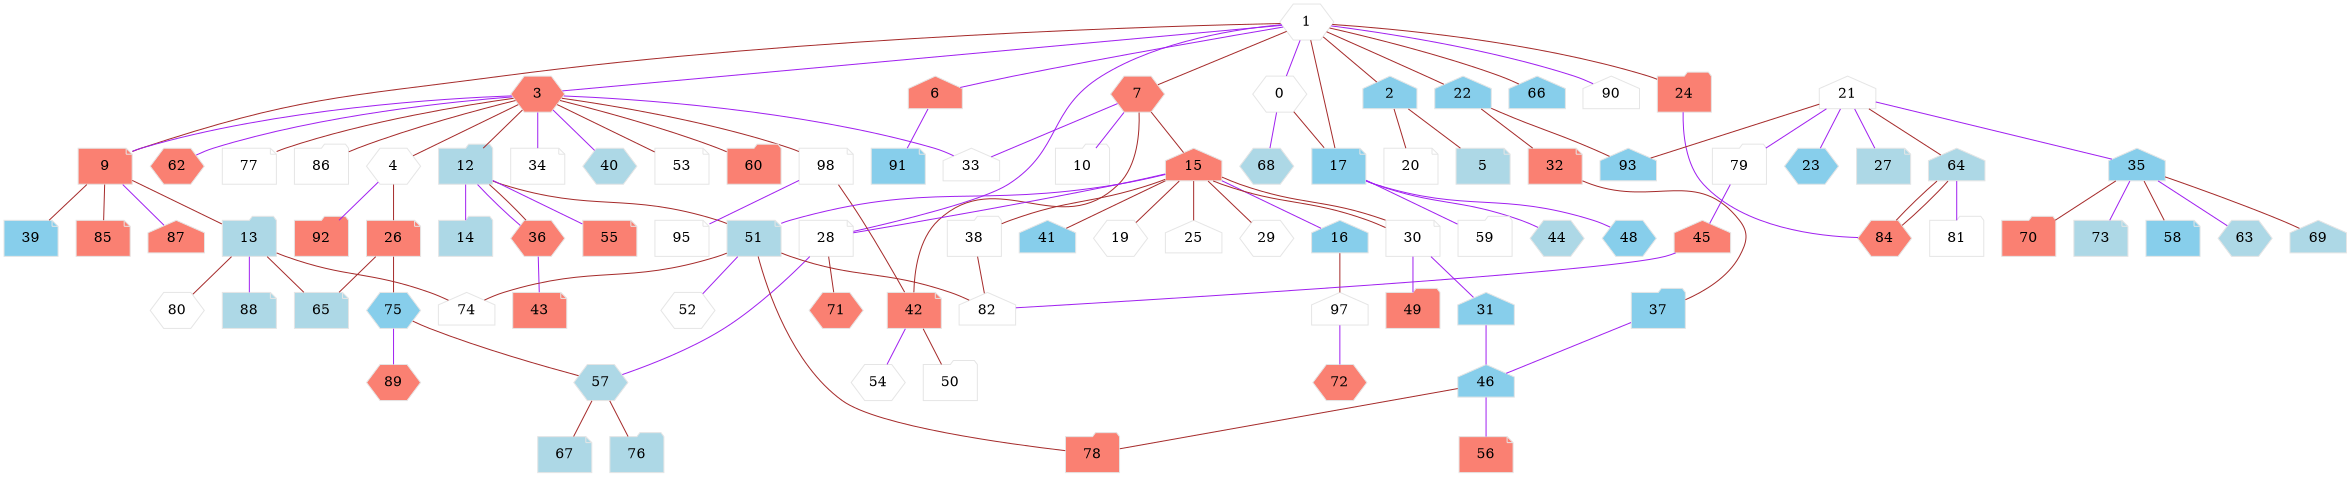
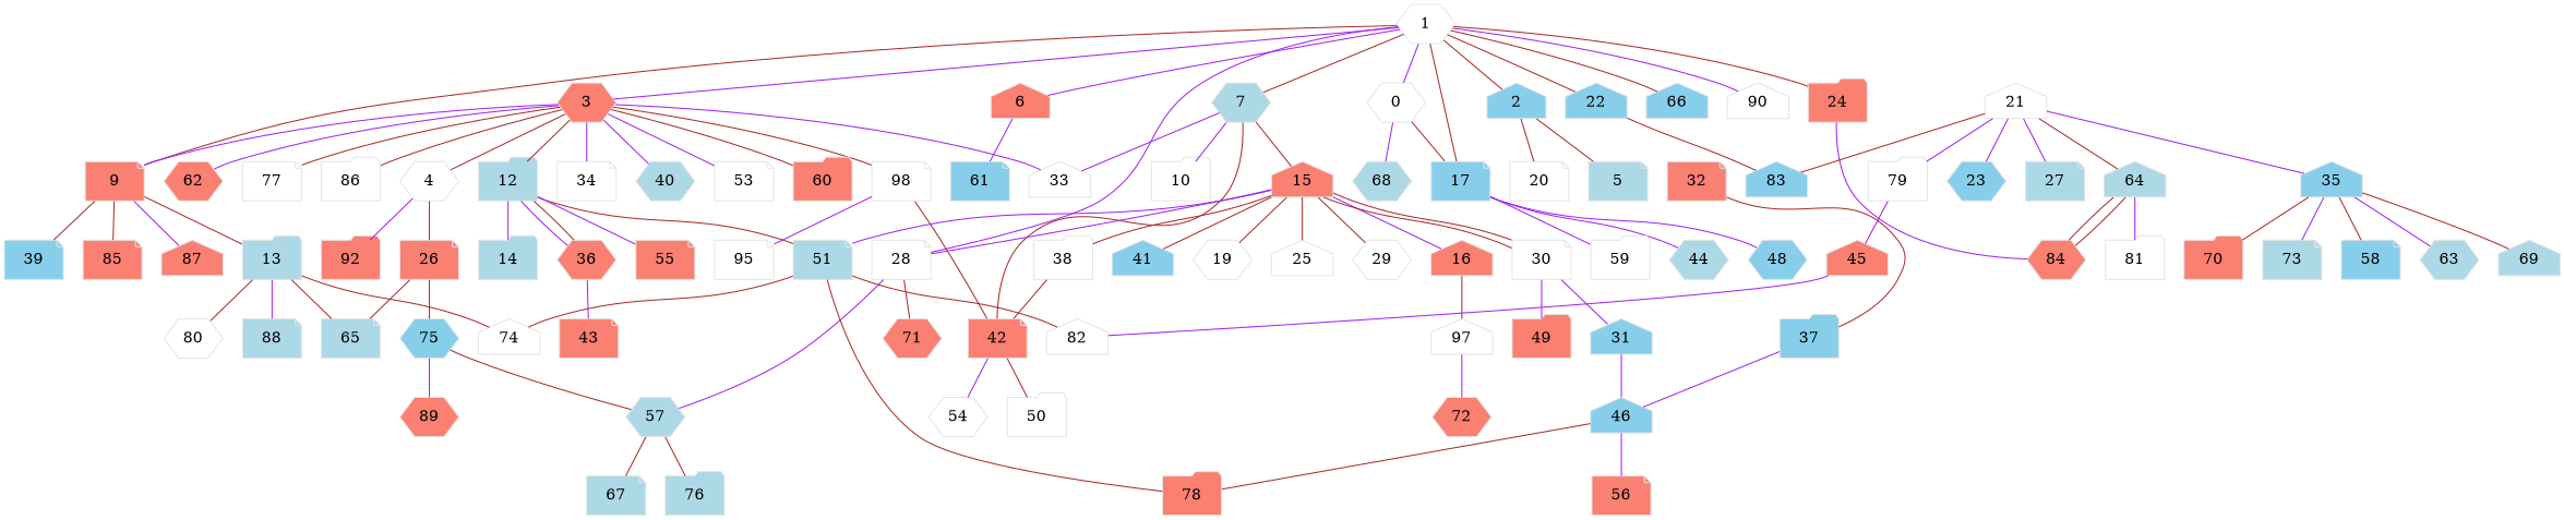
  graph {
    node [color=gray90 fillcolor=white shape=note style=filled]
    edge [color=brown]
    1 [shape=hexagon]
    2 [fillcolor=skyblue shape=house]
    3 [fillcolor=salmon shape=hexagon]
    6 [fillcolor=salmon shape=house]
-   7 [fillcolor=salmon shape=hexagon]
+   7 [fillcolor=lightblue shape=hexagon]
    n6 [label=0 shape=hexagon]
    9 [fillcolor=salmon]
    17 [fillcolor=skyblue]
    22 [fillcolor=skyblue shape=house]
    24 [fillcolor=salmon shape=folder]
    28
    66 [fillcolor=skyblue shape=house]
    90 [shape=house]
    5 [fillcolor=lightblue]
    20
    4 [shape=hexagon]
    12 [fillcolor=lightblue shape=folder]
    n18 [label=98]
    33 [shape=house]
    34
    40 [fillcolor=lightblue shape=hexagon]
    53
    60 [fillcolor=salmon shape=folder]
    62 [fillcolor=salmon shape=hexagon]
    77
    86 [shape=folder]
-   61 [fillcolor=skyblue label=91]
+   61 [fillcolor=skyblue]
    10 [shape=folder]
    15 [fillcolor=salmon shape=house]
    42 [fillcolor=salmon]
    68 [fillcolor=lightblue shape=hexagon]
    13 [fillcolor=lightblue shape=folder]
    39 [fillcolor=skyblue]
    85 [fillcolor=salmon]
    87 [fillcolor=salmon shape=house]
    44 [fillcolor=lightblue shape=hexagon]
    48 [fillcolor=skyblue shape=hexagon]
    59 [shape=folder]
-   83 [fillcolor=skyblue shape=house label=93]
+   83 [fillcolor=skyblue shape=house]
    32 [fillcolor=salmon]
    84 [fillcolor=salmon shape=hexagon]
    57 [fillcolor=lightblue shape=hexagon]
    71 [fillcolor=salmon shape=hexagon]
    26 [fillcolor=salmon]
    92 [fillcolor=salmon shape=folder]
    14 [fillcolor=lightblue shape=folder]
    36 [fillcolor=salmon shape=hexagon]
    51 [fillcolor=lightblue]
    55 [fillcolor=salmon]
    n50 [label=95]
    65 [fillcolor=lightblue]
    75 [fillcolor=skyblue shape=hexagon]
-   16 [fillcolor=skyblue shape=house]
+   16 [fillcolor=salmon shape=house]
    19 [shape=hexagon]
    25 [shape=house]
    29 [shape=hexagon]
    30
    38 [shape=folder]
    41 [fillcolor=skyblue shape=house]
    50 [shape=folder]
    54 [shape=hexagon]
    74 [shape=house]
    80 [shape=hexagon]
    88 [fillcolor=lightblue]
    43 [fillcolor=salmon]
    82 [shape=house]
    78 [fillcolor=salmon shape=folder]
-   52 [shape=hexagon]
    21 [shape=house]
    23 [fillcolor=skyblue shape=hexagon]
    27 [fillcolor=lightblue]
    35 [fillcolor=skyblue shape=house]
    64 [fillcolor=lightblue shape=house]
    79 [shape=folder]
    n75 [label=97 shape=house]
    31 [fillcolor=skyblue shape=house]
    49 [fillcolor=salmon shape=folder]
    72 [fillcolor=salmon shape=hexagon]
    58 [fillcolor=skyblue]
    63 [fillcolor=lightblue shape=hexagon]
    69 [fillcolor=lightblue shape=house]
    70 [fillcolor=salmon shape=folder]
    73 [fillcolor=lightblue]
    81 [shape=folder]
    45 [fillcolor=salmon shape=house]
    37 [fillcolor=skyblue shape=folder]
    89 [fillcolor=salmon shape=hexagon]
    67 [fillcolor=lightblue]
    76 [fillcolor=lightblue shape=folder]
    46 [fillcolor=skyblue shape=house]
    56 [fillcolor=salmon]
    1 -- 2
    1 -- 3 [color=purple]
    1 -- 6 [color=purple]
    1 -- 7
    1 -- n6 [color=purple]
    1 -- 9
    1 -- 17
    1 -- 22
    1 -- 24
    1 -- 28 [color=purple]
    1 -- 66
    1 -- 90 [color=purple]
    2 -- 5
    2 -- 20
    3 -- 9 [color=purple]
    3 -- 4
    3 -- 12
    3 -- n18
    3 -- 33 [color=purple]
    3 -- 34 [color=purple]
    3 -- 40 [color=purple]
-   3 -- 53
+   3 -- 53 [color=purple]
    3 -- 60
    3 -- 62 [color=purple]
    3 -- 77
    3 -- 86
    6 -- 61 [color=purple]
    7 -- 33 [color=purple]
    7 -- 10 [color=purple]
    7 -- 15
    7 -- 42
    n6 -- 17
    n6 -- 68 [color=purple]
    9 -- 13
    9 -- 39
    9 -- 85
    9 -- 87 [color=purple]
    17 -- 44 [color=purple]
    17 -- 48 [color=purple]
    17 -- 59 [color=purple]
    22 -- 83
-   22 -- 32
    24 -- 84 [color=purple]
    28 -- 57 [color=purple]
    28 -- 71
    4 -- 26
    4 -- 92 [color=purple]
    12 -- 14 [color=purple]
    12 -- 36 [color=purple]
    12 -- 36
    12 -- 51
    12 -- 55 [color=purple]
    n18 -- 42
    n18 -- n50 [color=purple]
    15 -- 28 [color=purple]
    15 -- 51 [color=purple]
    15 -- 16 [color=purple]
    15 -- 19
    15 -- 25
    15 -- 29
    15 -- 30
    15 -- 30
    15 -- 38
    15 -- 41
    42 -- 50
    42 -- 54 [color=purple]
    13 -- 65
    13 -- 74
    13 -- 80
    13 -- 88 [color=purple]
    32 -- 37
    57 -- 67
    57 -- 76
    26 -- 65
    26 -- 75
    36 -- 43 [color=purple]
    51 -- 74
    51 -- 82
    51 -- 78
-   51 -- 52 [color=purple]
    75 -- 57
    75 -- 89 [color=purple]
    16 -- n75
    30 -- 31 [color=purple]
    30 -- 49 [color=purple]
-   38 -- 82
+   38 -- 42
    21 -- 83
    21 -- 23 [color=purple]
    21 -- 27 [color=purple]
    21 -- 35 [color=purple]
    21 -- 64
    21 -- 79 [color=purple]
    35 -- 58
    35 -- 63 [color=purple]
    35 -- 69
    35 -- 70
    35 -- 73 [color=purple]
    64 -- 84
    64 -- 84
    64 -- 81 [color=purple]
    79 -- 45 [color=purple]
    n75 -- 72 [color=purple]
    31 -- 46 [color=purple]
    45 -- 82 [color=purple]
    37 -- 46 [color=purple]
    46 -- 78
    46 -- 56 [color=purple]
  }
